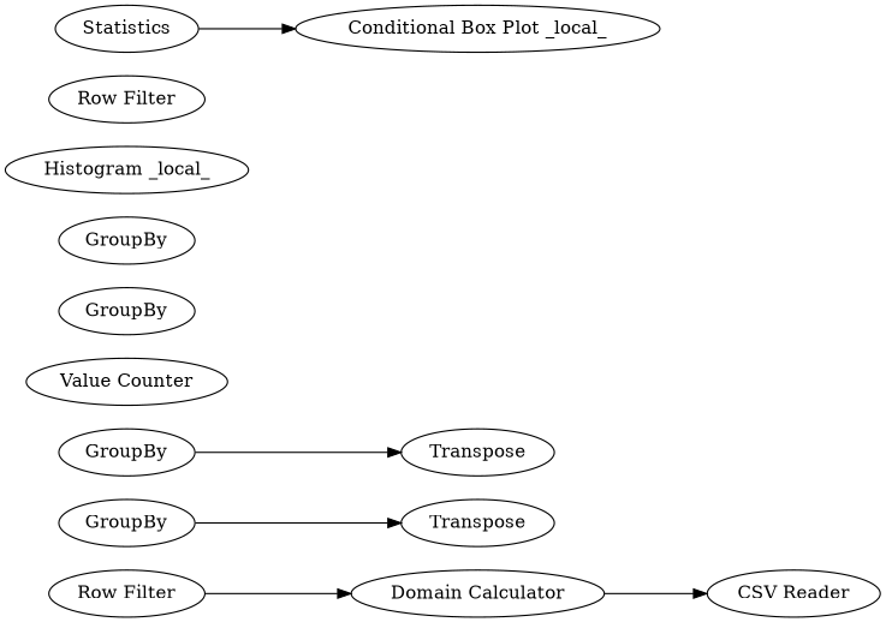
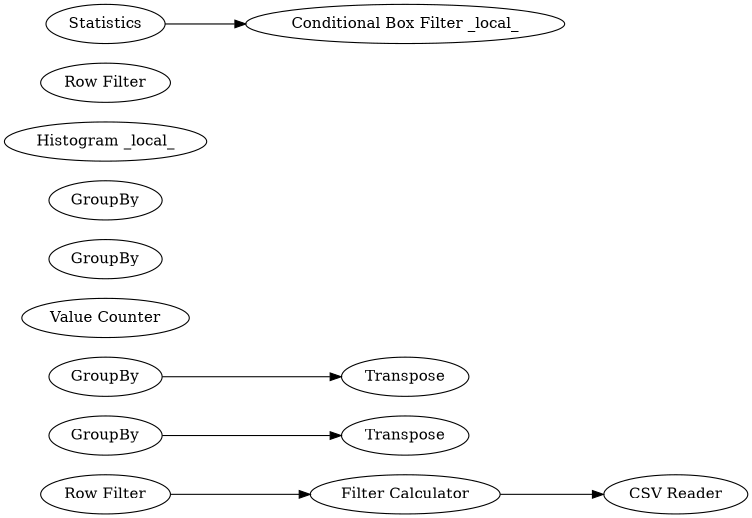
  digraph {
    rankdir=LR
    n1 [label="CSV Reader"]
-   n2 [label="Domain Calculator"]
+   n2 [label="Filter Calculator"]
    n3 [label="Row Filter"]
    n4 [label=GroupBy]
    n5 [label=Transpose]
    n6 [label=GroupBy]
    n7 [label=Transpose]
    n8 [label="Value Counter"]
    n9 [label=GroupBy]
    n10 [label=GroupBy]
    n11 [label="Histogram _local_"]
    n12 [label="Row Filter"]
    n13 [label=Statistics]
-   n14 [label="Conditional Box Plot _local_"]
+   n14 [label="Conditional Box Filter _local_"]
    n2 -> n1
    n3 -> n2
    n4 -> n5
    n6 -> n7
    n13 -> n14
  }
